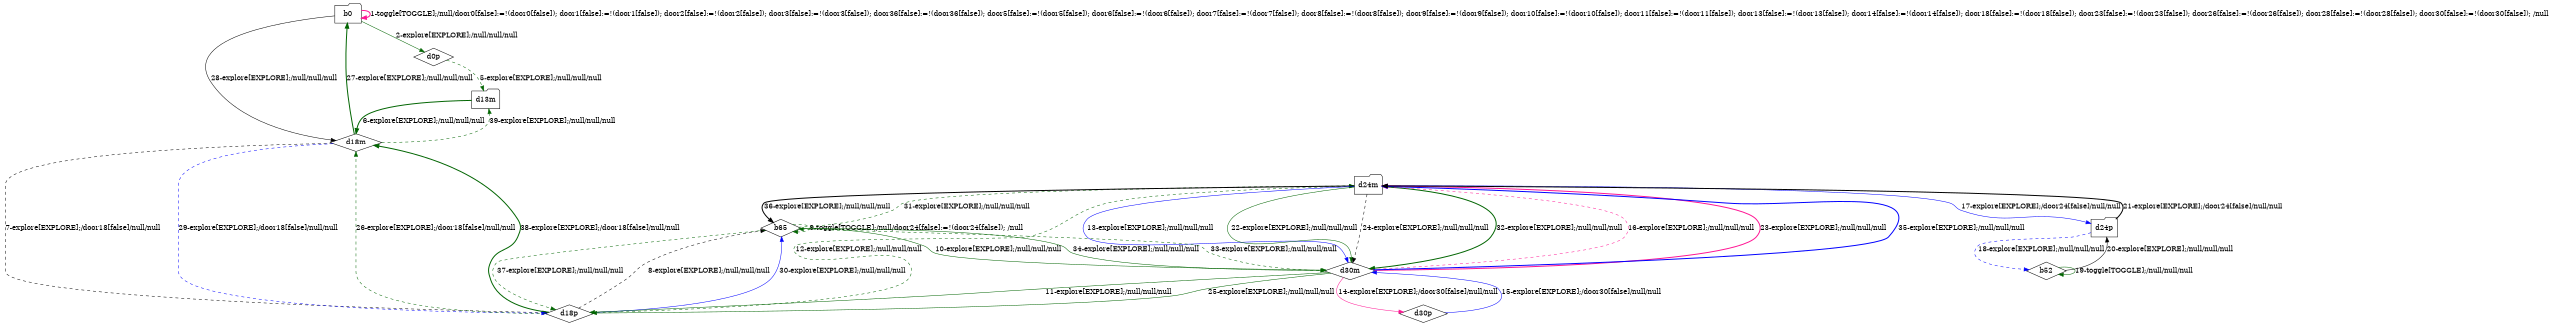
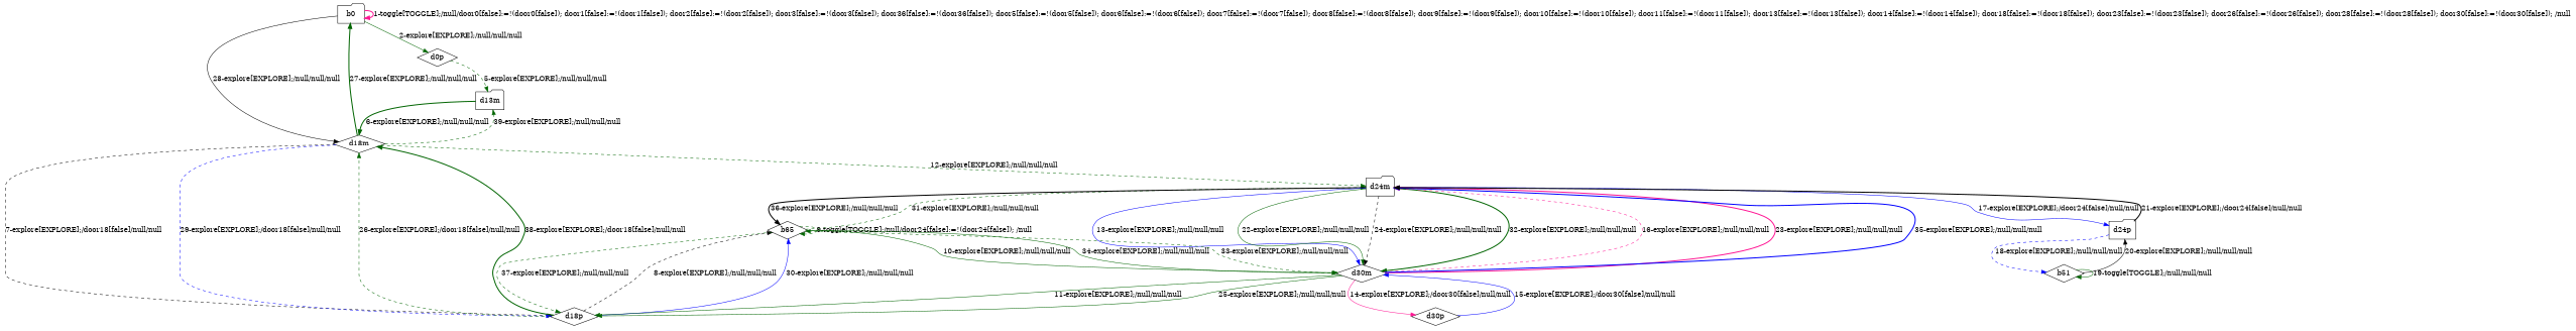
  digraph {
    node [shape=diamond]
    edge [color=darkgreen style=solid]
    b0 [shape=folder]
    d0p
    d18m
    d13m [shape=folder]
    d18p
    b65
    d24m [shape=folder]
    d30m
    d24p [shape=folder]
    d30p
-   b51 [label=b52]
+   b51
    b0 -> b0 [color=deeppink label="1-toggle[TOGGLE];/null/door0[false]:=!(door0[false]); door1[false]:=!(door1[false]); door2[false]:=!(door2[false]); door3[false]:=!(door3[false]); door36[false]:=!(door36[false]); door5[false]:=!(door5[false]); door6[false]:=!(door6[false]); door7[false]:=!(door7[false]); door8[false]:=!(door8[false]); door9[false]:=!(door9[false]); door10[false]:=!(door10[false]); door11[false]:=!(door11[false]); door13[false]:=!(door13[false]); door14[false]:=!(door14[false]); door18[false]:=!(door18[false]); door23[false]:=!(door23[false]); door26[false]:=!(door26[false]); door28[false]:=!(door28[false]); door30[false]:=!(door30[false]); /null" style=bold]
    b0 -> d0p [label="2-explore[EXPLORE];/null/null/null"]
    b0 -> d18m [color=black label="28-explore[EXPLORE];/null/null/null"]
    d0p -> d13m [label="5-explore[EXPLORE];/null/null/null" style=dashed]
    d18m -> b0 [label="27-explore[EXPLORE];/null/null/null" style=bold]
    d18m -> d13m [label="39-explore[EXPLORE];/null/null/null" style=dashed]
    d18m -> d18p [color=black label="7-explore[EXPLORE];/door18[false]/null/null" style=dashed]
    d18m -> d18p [color=blue label="29-explore[EXPLORE];/door18[false]/null/null" style=dashed]
    d13m -> d18m [label="6-explore[EXPLORE];/null/null/null" style=bold]
    d18p -> d18m [label="26-explore[EXPLORE];/door18[false]/null/null" style=dashed]
    d18p -> d18m [label="38-explore[EXPLORE];/door18[false]/null/null" style=bold]
    d18p -> b65 [color=black label="8-explore[EXPLORE];/null/null/null" style=dashed]
    d18p -> b65 [color=blue label="30-explore[EXPLORE];/null/null/null"]
-   d18p -> d24m [label="12-explore[EXPLORE];/null/null/null" style=dashed]
+   d18m -> d24m [label="12-explore[EXPLORE];/null/null/null" style=dashed]
    b65 -> d18p [label="37-explore[EXPLORE];/null/null/null" style=dashed]
    b65 -> b65 [label="9-toggle[TOGGLE];/null/door24[false]:=!(door24[false]); /null" style=dashed]
    b65 -> d24m [label="31-explore[EXPLORE];/null/null/null" style=dashed]
    b65 -> d30m [label="10-explore[EXPLORE];/null/null/null"]
    b65 -> d30m [label="34-explore[EXPLORE];/null/null/null"]
    d24m -> b65 [color=black label="36-explore[EXPLORE];/null/null/null" style=bold]
    d24m -> d30m [color=blue label="13-explore[EXPLORE];/null/null/null"]
    d24m -> d30m [label="22-explore[EXPLORE];/null/null/null"]
    d24m -> d30m [color=black label="24-explore[EXPLORE];/null/null/null" style=dashed]
    d24m -> d30m [label="32-explore[EXPLORE];/null/null/null" style=bold]
    d24m -> d24p [color=blue label="17-explore[EXPLORE];/door24[false]/null/null"]
    d30m -> d18p [label="11-explore[EXPLORE];/null/null/null"]
    d30m -> d18p [label="25-explore[EXPLORE];/null/null/null"]
    d30m -> b65 [label="33-explore[EXPLORE];/null/null/null" style=dashed]
    d30m -> d24m [color=deeppink label="16-explore[EXPLORE];/null/null/null" style=dashed]
    d30m -> d24m [color=deeppink label="23-explore[EXPLORE];/null/null/null" style=bold]
    d30m -> d24m [color=blue label="35-explore[EXPLORE];/null/null/null" style=bold]
    d30m -> d30p [color=deeppink label="14-explore[EXPLORE];/door30[false]/null/null"]
    d24p -> d24m [color=black label="21-explore[EXPLORE];/door24[false]/null/null" style=bold]
    d24p -> b51 [color=blue label="18-explore[EXPLORE];/null/null/null" style=dashed]
    d30p -> d30m [color=blue label="15-explore[EXPLORE];/door30[false]/null/null"]
    b51 -> d24p [color=black label="20-explore[EXPLORE];/null/null/null"]
    b51 -> b51 [label="19-toggle[TOGGLE];/null/null/null"]
  }
